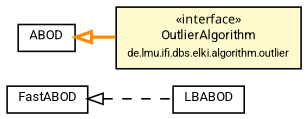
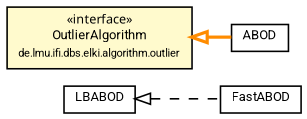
  digraph {
    fontname="Noto Sans"
    nodesep=0.15
    rankdir=LR
    ranksep=0.25
    node [fontcolor=black fontname="Noto Sans" fontsize=8 margin=0 shape=plaintext]
    edge [arrowtail=empty dir=back fontname="Noto Sans" fontsize=7 labelfontname=Roboto labelfontsize=7]
    n1 [height=0 label=<<table title="de.lmu.ifi.dbs.elki.algorithm.outlier.anglebased.LBABOD" border="0" cellborder="1" cellspacing="0" cellpadding="2" href="LBABOD.html" target="_parent"> 		<tr><td><table border="0" cellspacing="0" cellpadding="1"> 		<tr><td align="center" balign="center"> <font face="Roboto">LBABOD</font> </td></tr> 		</table></td></tr> 		</table>> width=0]
    n2 [height=0 label=<<table title="de.lmu.ifi.dbs.elki.algorithm.outlier.anglebased.FastABOD" border="0" cellborder="1" cellspacing="0" cellpadding="2" href="FastABOD.html" target="_parent"> 		<tr><td><table border="0" cellspacing="0" cellpadding="1"> 		<tr><td align="center" balign="center"> <font face="Roboto">FastABOD</font> </td></tr> 		</table></td></tr> 		</table>> width=0]
    n3 [height=0 label=<<table title="de.lmu.ifi.dbs.elki.algorithm.outlier.anglebased.ABOD" border="0" cellborder="1" cellspacing="0" cellpadding="2" href="ABOD.html" target="_parent"> 		<tr><td><table border="0" cellspacing="0" cellpadding="1"> 		<tr><td align="center" balign="center"> <font face="Roboto">ABOD</font> </td></tr> 		</table></td></tr> 		</table>> width=0]
    n4 [height=0 label=<<table title="de.lmu.ifi.dbs.elki.algorithm.outlier.OutlierAlgorithm" border="0" cellborder="1" cellspacing="0" cellpadding="2" bgcolor="LemonChiffon" href="../OutlierAlgorithm.html" target="_parent"> 		<tr><td><table border="0" cellspacing="0" cellpadding="1"> 		<tr><td align="center" balign="center"> &#171;interface&#187; </td></tr> 		<tr><td align="center" balign="center"> <font face="Roboto">OutlierAlgorithm</font> </td></tr> 		<tr><td align="center" balign="center"> <font face="Roboto" point-size="7.0">de.lmu.ifi.dbs.elki.algorithm.outlier</font> </td></tr> 		</table></td></tr> 		</table>> width=0]
-   n2 -> n1 [color=black style=dashed weight=10]
-   n3 -> n4 [color=darkorange style=bold weight=9]
+   n1 -> n2 [color=black style=dashed weight=10]
+   n4 -> n3 [color=darkorange style=bold weight=9]
  }
